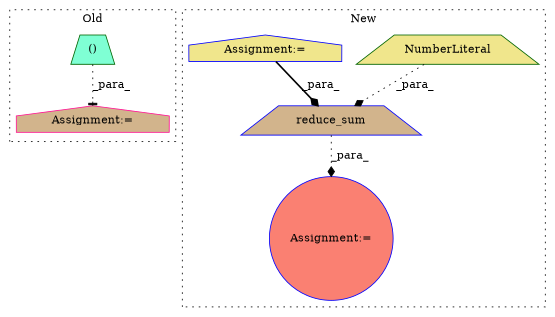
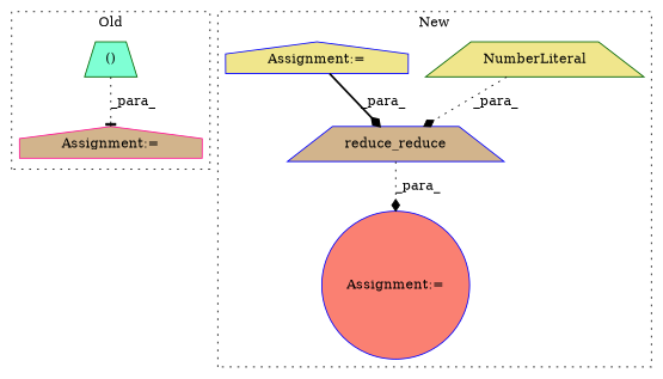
  digraph {
    node [a=7 l=1 shape=trapezium style=filled fillcolor=tan color=blue]
    edge [style=dotted arrowhead=diamond]
    n1 [a=106 l=57 label="()" s=46529 fillcolor=aquamarine color=darkgreen]
    n2 [label="Assignment:=" s=46498 shape=house color=deeppink]
-   n3 [a=32 l="11,1" label=reduce_sum s="46925,46939"]
+   n3 [a=32 l="11,1" label=reduce_reduce s="46925,46939"]
    n4 [a=34 label=NumberLiteral s=46938 fillcolor=khaki color=darkgreen]
    n5 [label="Assignment:=" s=46908 shape=circle fillcolor=salmon]
    n6 [label="Assignment:=" s=45808 shape=house fillcolor=khaki]
    subgraph cluster_1 {
      label=Old
      style=dotted
      n1
      n2
    }
    subgraph cluster_2 {
      label=New
      style=dotted
      n3
      n4
      n5
      n6
    }
    n1 -> n2 [label=_para_ arrowhead=tee]
    n3 -> n5 [label=_para_]
    n4 -> n3 [label=_para_]
    n6 -> n3 [label=_para_ style=bold]
  }
